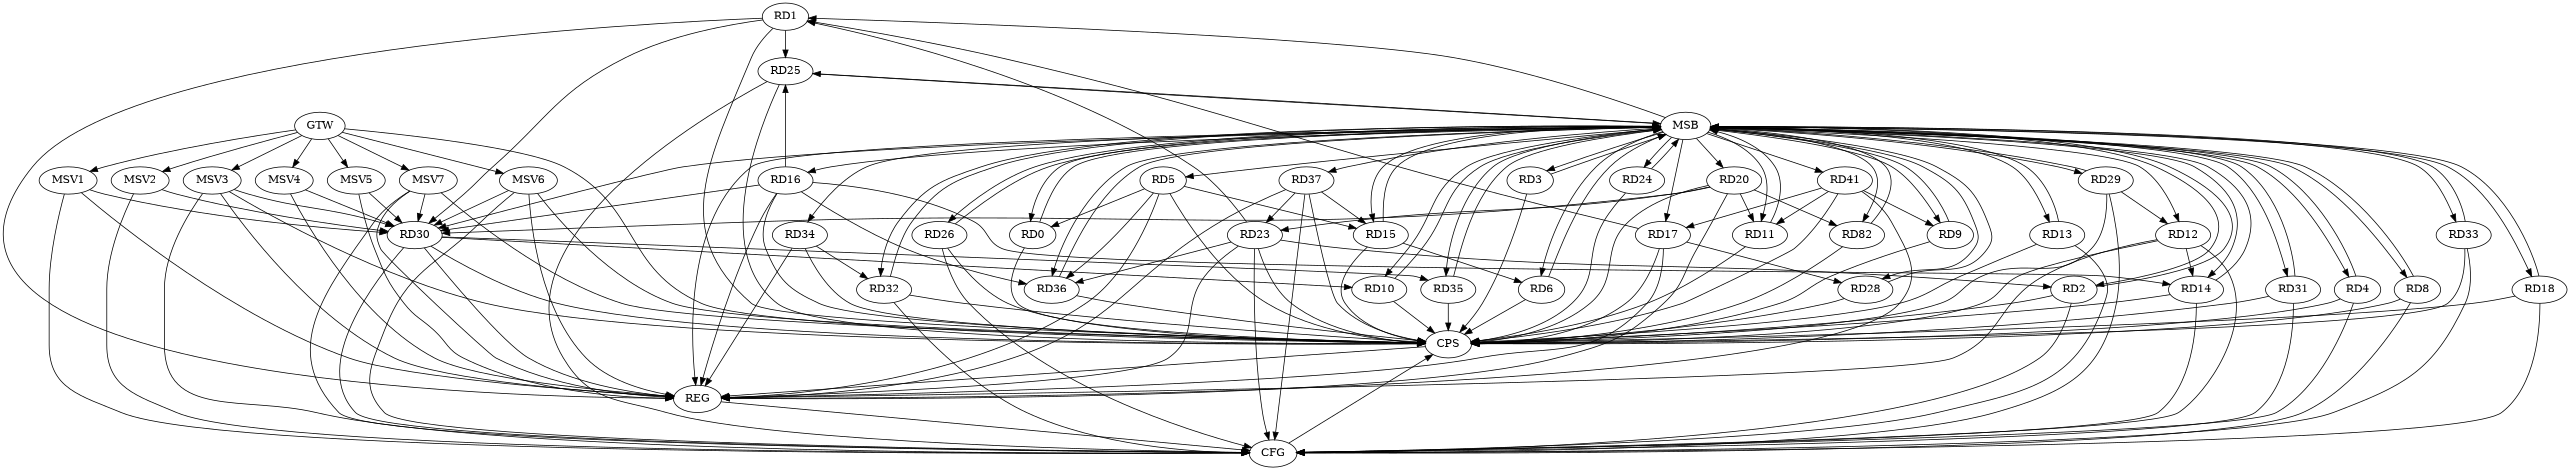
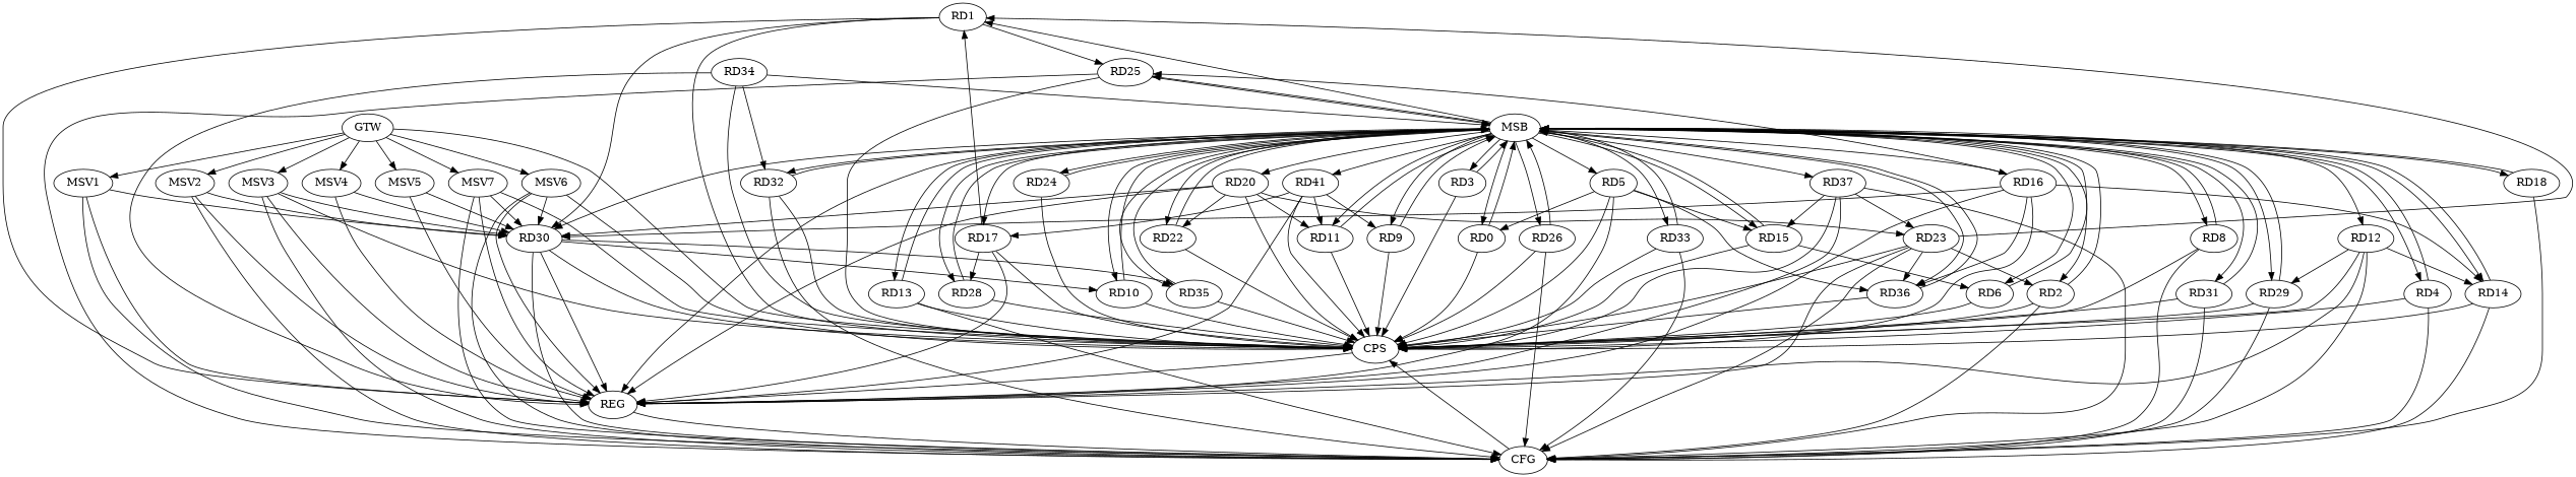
  strict digraph {
    n1 [label=RD1]
    n2 [label=RD25]
    n3 [label=RD30]
    n4 [label=REG]
    n5 [label=CPS]
    n6 [label=MSB]
    n7 [label=CFG]
    n8 [label=RD10]
    n9 [label=RD35]
    n10 [label=RD2]
    n11 [label=RD3]
    n12 [label=RD4]
    n13 [label=RD5]
    n14 [label=RD0]
    n15 [label=RD15]
    n16 [label=RD36]
    n17 [label=RD6]
    n18 [label=RD8]
    n19 [label=RD9]
    n20 [label=RD11]
    n21 [label=RD12]
    n22 [label=RD14]
    n23 [label=RD29]
    n24 [label=RD13]
    n25 [label=RD16]
    n26 [label=RD17]
    n27 [label=RD28]
    n28 [label=RD18]
    n29 [label=RD20]
-   n30 [label=RD82]
+   n30 [label=RD22]
    n31 [label=RD41]
    n32 [label=RD24]
    n33 [label=RD26]
    n34 [label=RD37]
    n35 [label=RD31]
    n36 [label=RD32]
    n37 [label=RD33]
    n38 [label=RD34]
    n39 [label=RD23]
    n40 [label=GTW]
    n41 [label=MSV1]
    n42 [label=MSV2]
    n43 [label=MSV3]
    n44 [label=MSV4]
    n45 [label=MSV5]
    n46 [label=MSV6]
    n47 [label=MSV7]
    n1 -> n2
    n1 -> n3
    n1 -> n4
    n1 -> n5
    n2 -> n5
    n2 -> n6
    n2 -> n7
    n3 -> n4
    n3 -> n5
    n3 -> n7
    n3 -> n8
    n3 -> n9
    n4 -> n7
    n5 -> n4
    n6 -> n1
    n6 -> n2
    n6 -> n3
    n6 -> n4
    n6 -> n8
    n6 -> n9
    n6 -> n10
    n6 -> n11
    n6 -> n12
    n6 -> n13
    n6 -> n14
    n6 -> n15
    n6 -> n16
    n6 -> n17
    n6 -> n18
    n6 -> n19
    n6 -> n20
    n6 -> n21
    n6 -> n22
    n6 -> n23
    n6 -> n24
    n6 -> n25
    n6 -> n26
    n6 -> n27
    n6 -> n28
    n6 -> n29
    n6 -> n30
    n6 -> n31
    n6 -> n32
    n6 -> n33
    n6 -> n34
    n6 -> n35
    n6 -> n36
    n6 -> n37
-   n6 -> n38
+   n38 -> n6
    n7 -> n5
    n8 -> n5
    n8 -> n6
    n9 -> n5
    n9 -> n6
    n10 -> n5
    n10 -> n6
    n10 -> n7
    n11 -> n5
    n11 -> n6
    n12 -> n5
    n12 -> n6
    n12 -> n7
    n13 -> n4
    n13 -> n5
    n13 -> n14
    n13 -> n15
    n13 -> n16
    n14 -> n5
    n14 -> n6
    n15 -> n5
    n15 -> n6
    n15 -> n17
    n16 -> n5
    n16 -> n6
    n17 -> n5
    n17 -> n6
    n18 -> n5
    n18 -> n6
    n18 -> n7
    n19 -> n5
    n19 -> n6
    n20 -> n5
    n20 -> n6
    n21 -> n4
    n21 -> n5
    n21 -> n7
    n21 -> n22
-   n23 -> n21
+   n21 -> n23
    n22 -> n5
    n22 -> n6
    n22 -> n7
    n23 -> n5
    n23 -> n6
    n23 -> n7
    n24 -> n5
    n24 -> n6
    n24 -> n7
    n25 -> n2
    n25 -> n3
    n25 -> n4
    n25 -> n5
    n25 -> n16
    n25 -> n22
    n26 -> n1
    n26 -> n4
    n26 -> n5
    n26 -> n27
    n27 -> n5
    n27 -> n6
-   n28 -> n5
    n28 -> n6
    n28 -> n7
    n29 -> n3
    n29 -> n4
    n29 -> n5
    n29 -> n20
    n29 -> n30
    n29 -> n39
    n30 -> n5
    n30 -> n6
    n31 -> n4
    n31 -> n5
    n31 -> n19
    n31 -> n20
    n31 -> n26
    n32 -> n5
    n32 -> n6
    n33 -> n5
    n33 -> n6
    n33 -> n7
    n34 -> n4
    n34 -> n5
    n34 -> n7
    n34 -> n15
    n34 -> n39
    n35 -> n5
    n35 -> n6
    n35 -> n7
    n36 -> n5
    n36 -> n6
    n36 -> n7
    n37 -> n5
    n37 -> n6
    n37 -> n7
    n38 -> n4
    n38 -> n5
    n38 -> n36
    n39 -> n1
    n39 -> n4
    n39 -> n5
    n39 -> n7
    n39 -> n10
    n39 -> n16
    n40 -> n5
    n40 -> n41
    n40 -> n42
    n40 -> n43
    n40 -> n44
    n40 -> n45
    n40 -> n46
    n40 -> n47
    n41 -> n3
    n41 -> n4
    n41 -> n7
    n42 -> n3
+   n42 -> n4
    n42 -> n7
    n43 -> n3
    n43 -> n4
    n43 -> n5
    n43 -> n7
    n44 -> n3
    n44 -> n4
    n45 -> n3
    n45 -> n4
    n46 -> n3
    n46 -> n4
    n46 -> n5
    n46 -> n7
    n47 -> n3
    n47 -> n4
    n47 -> n5
    n47 -> n7
  }
